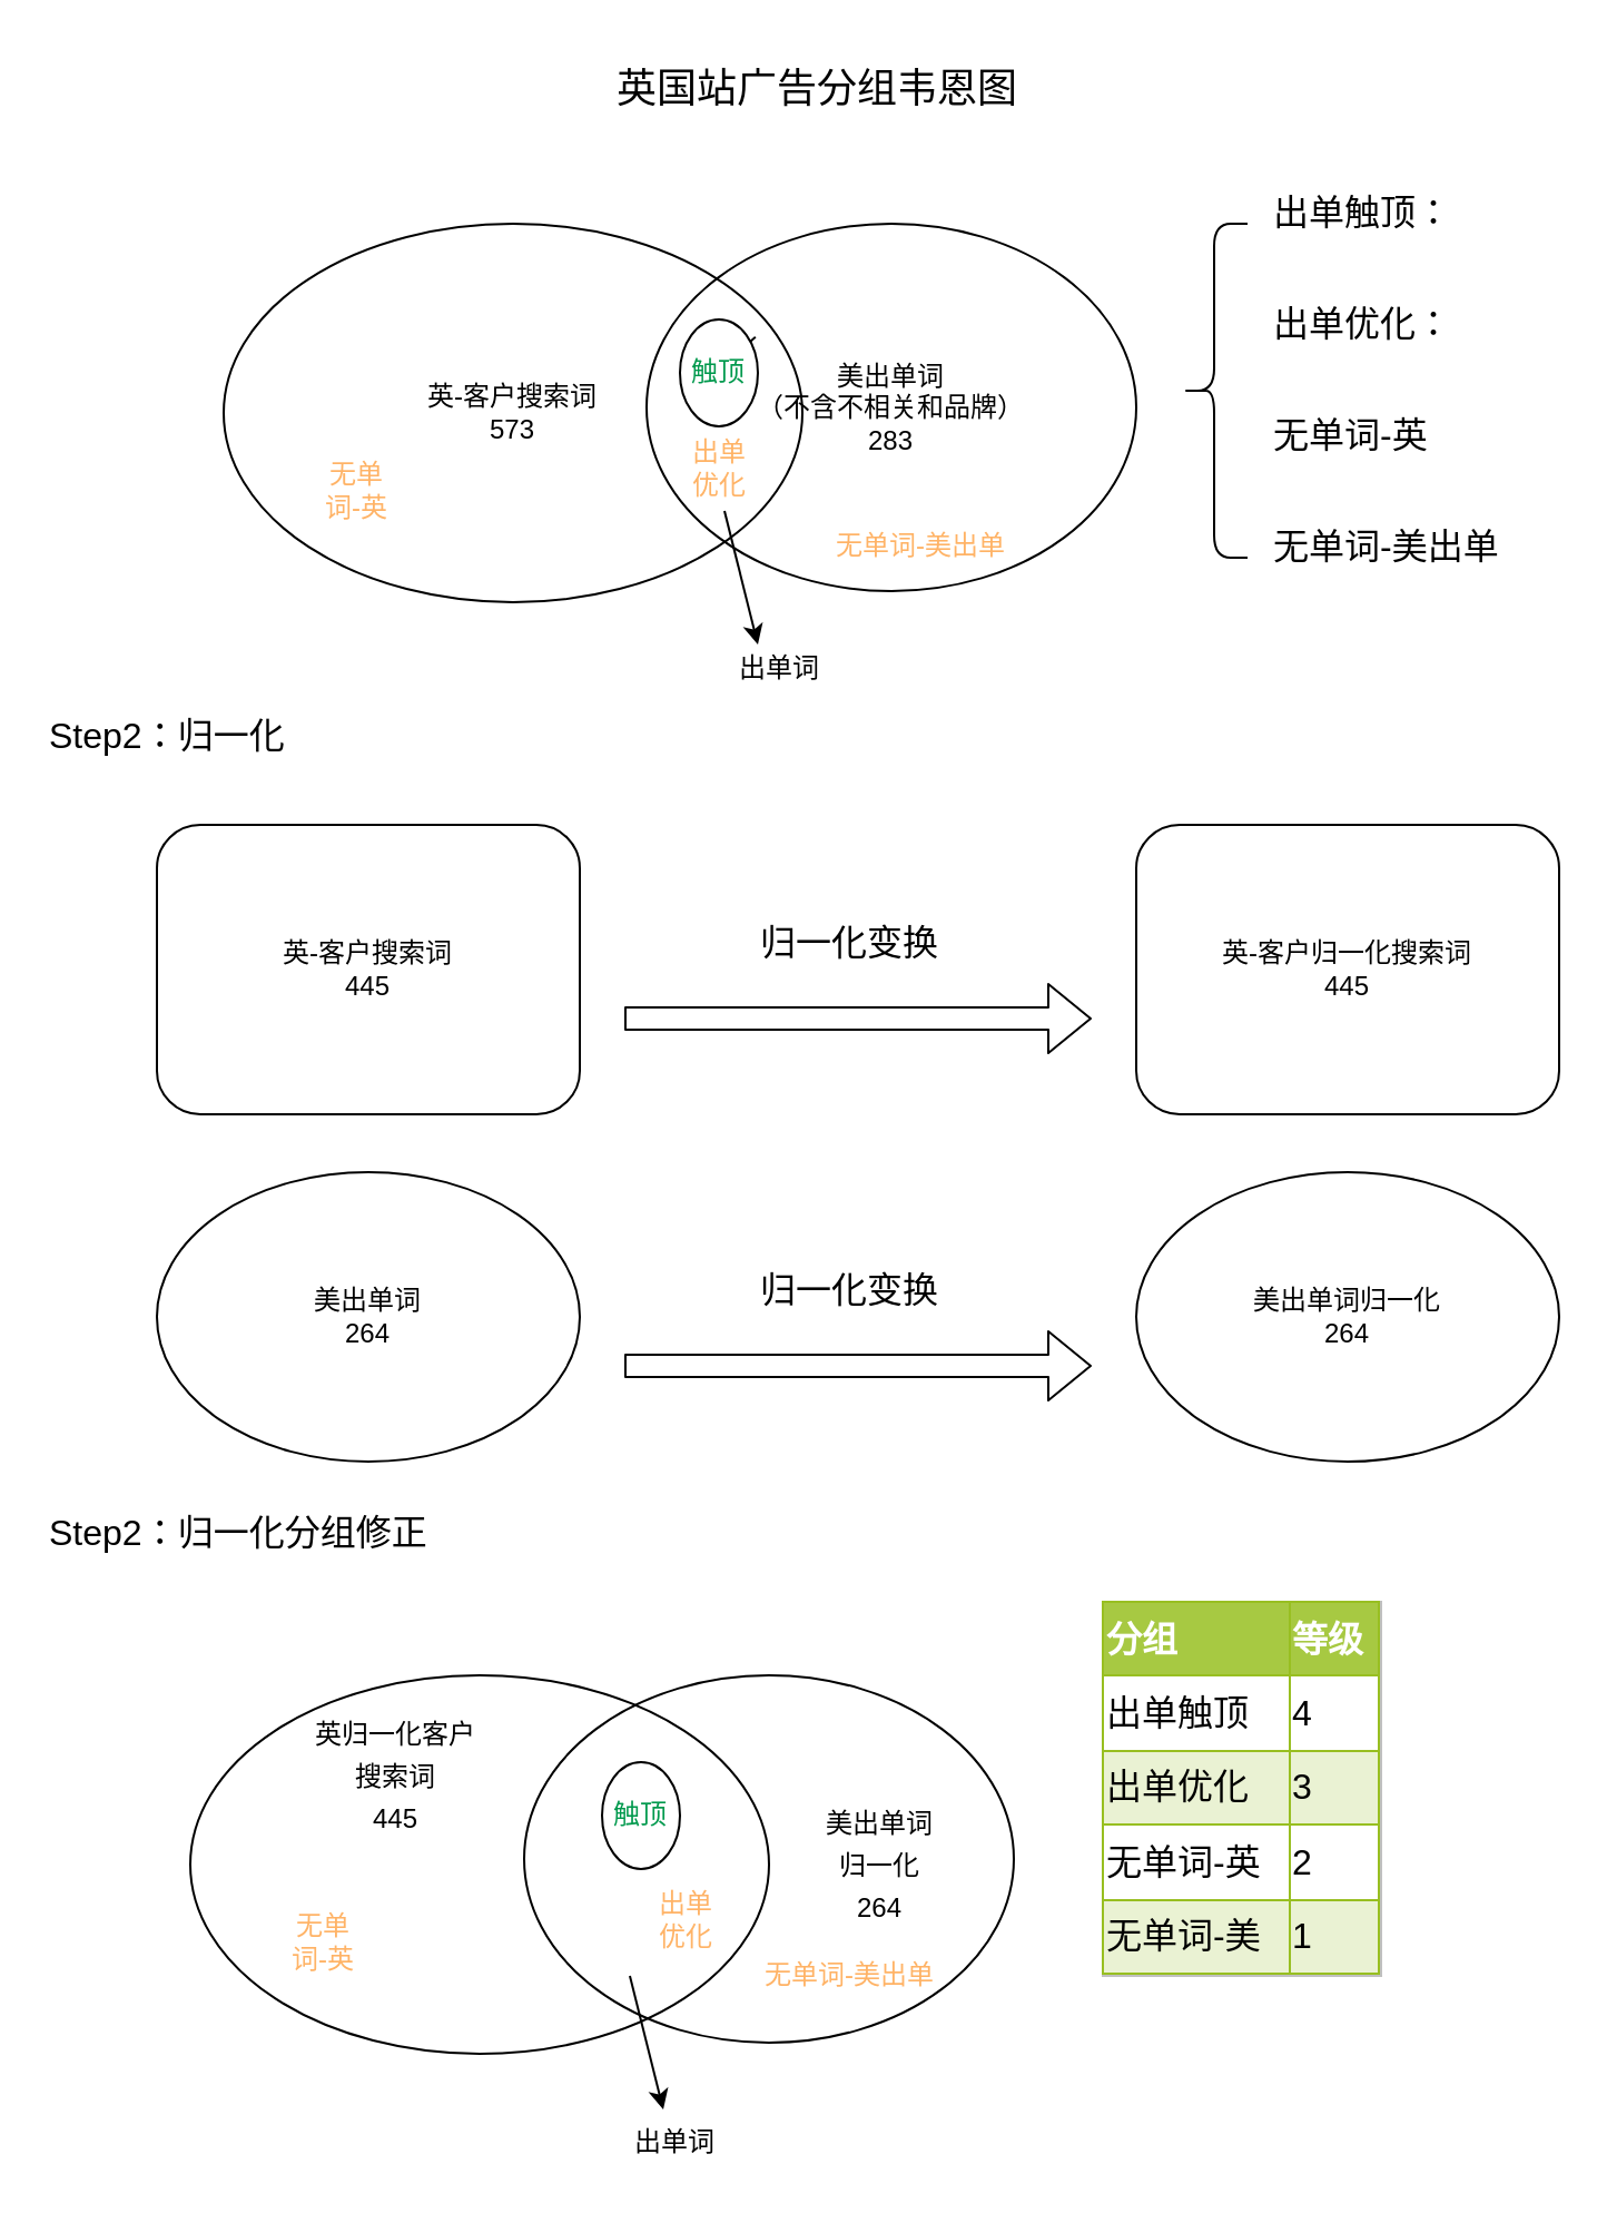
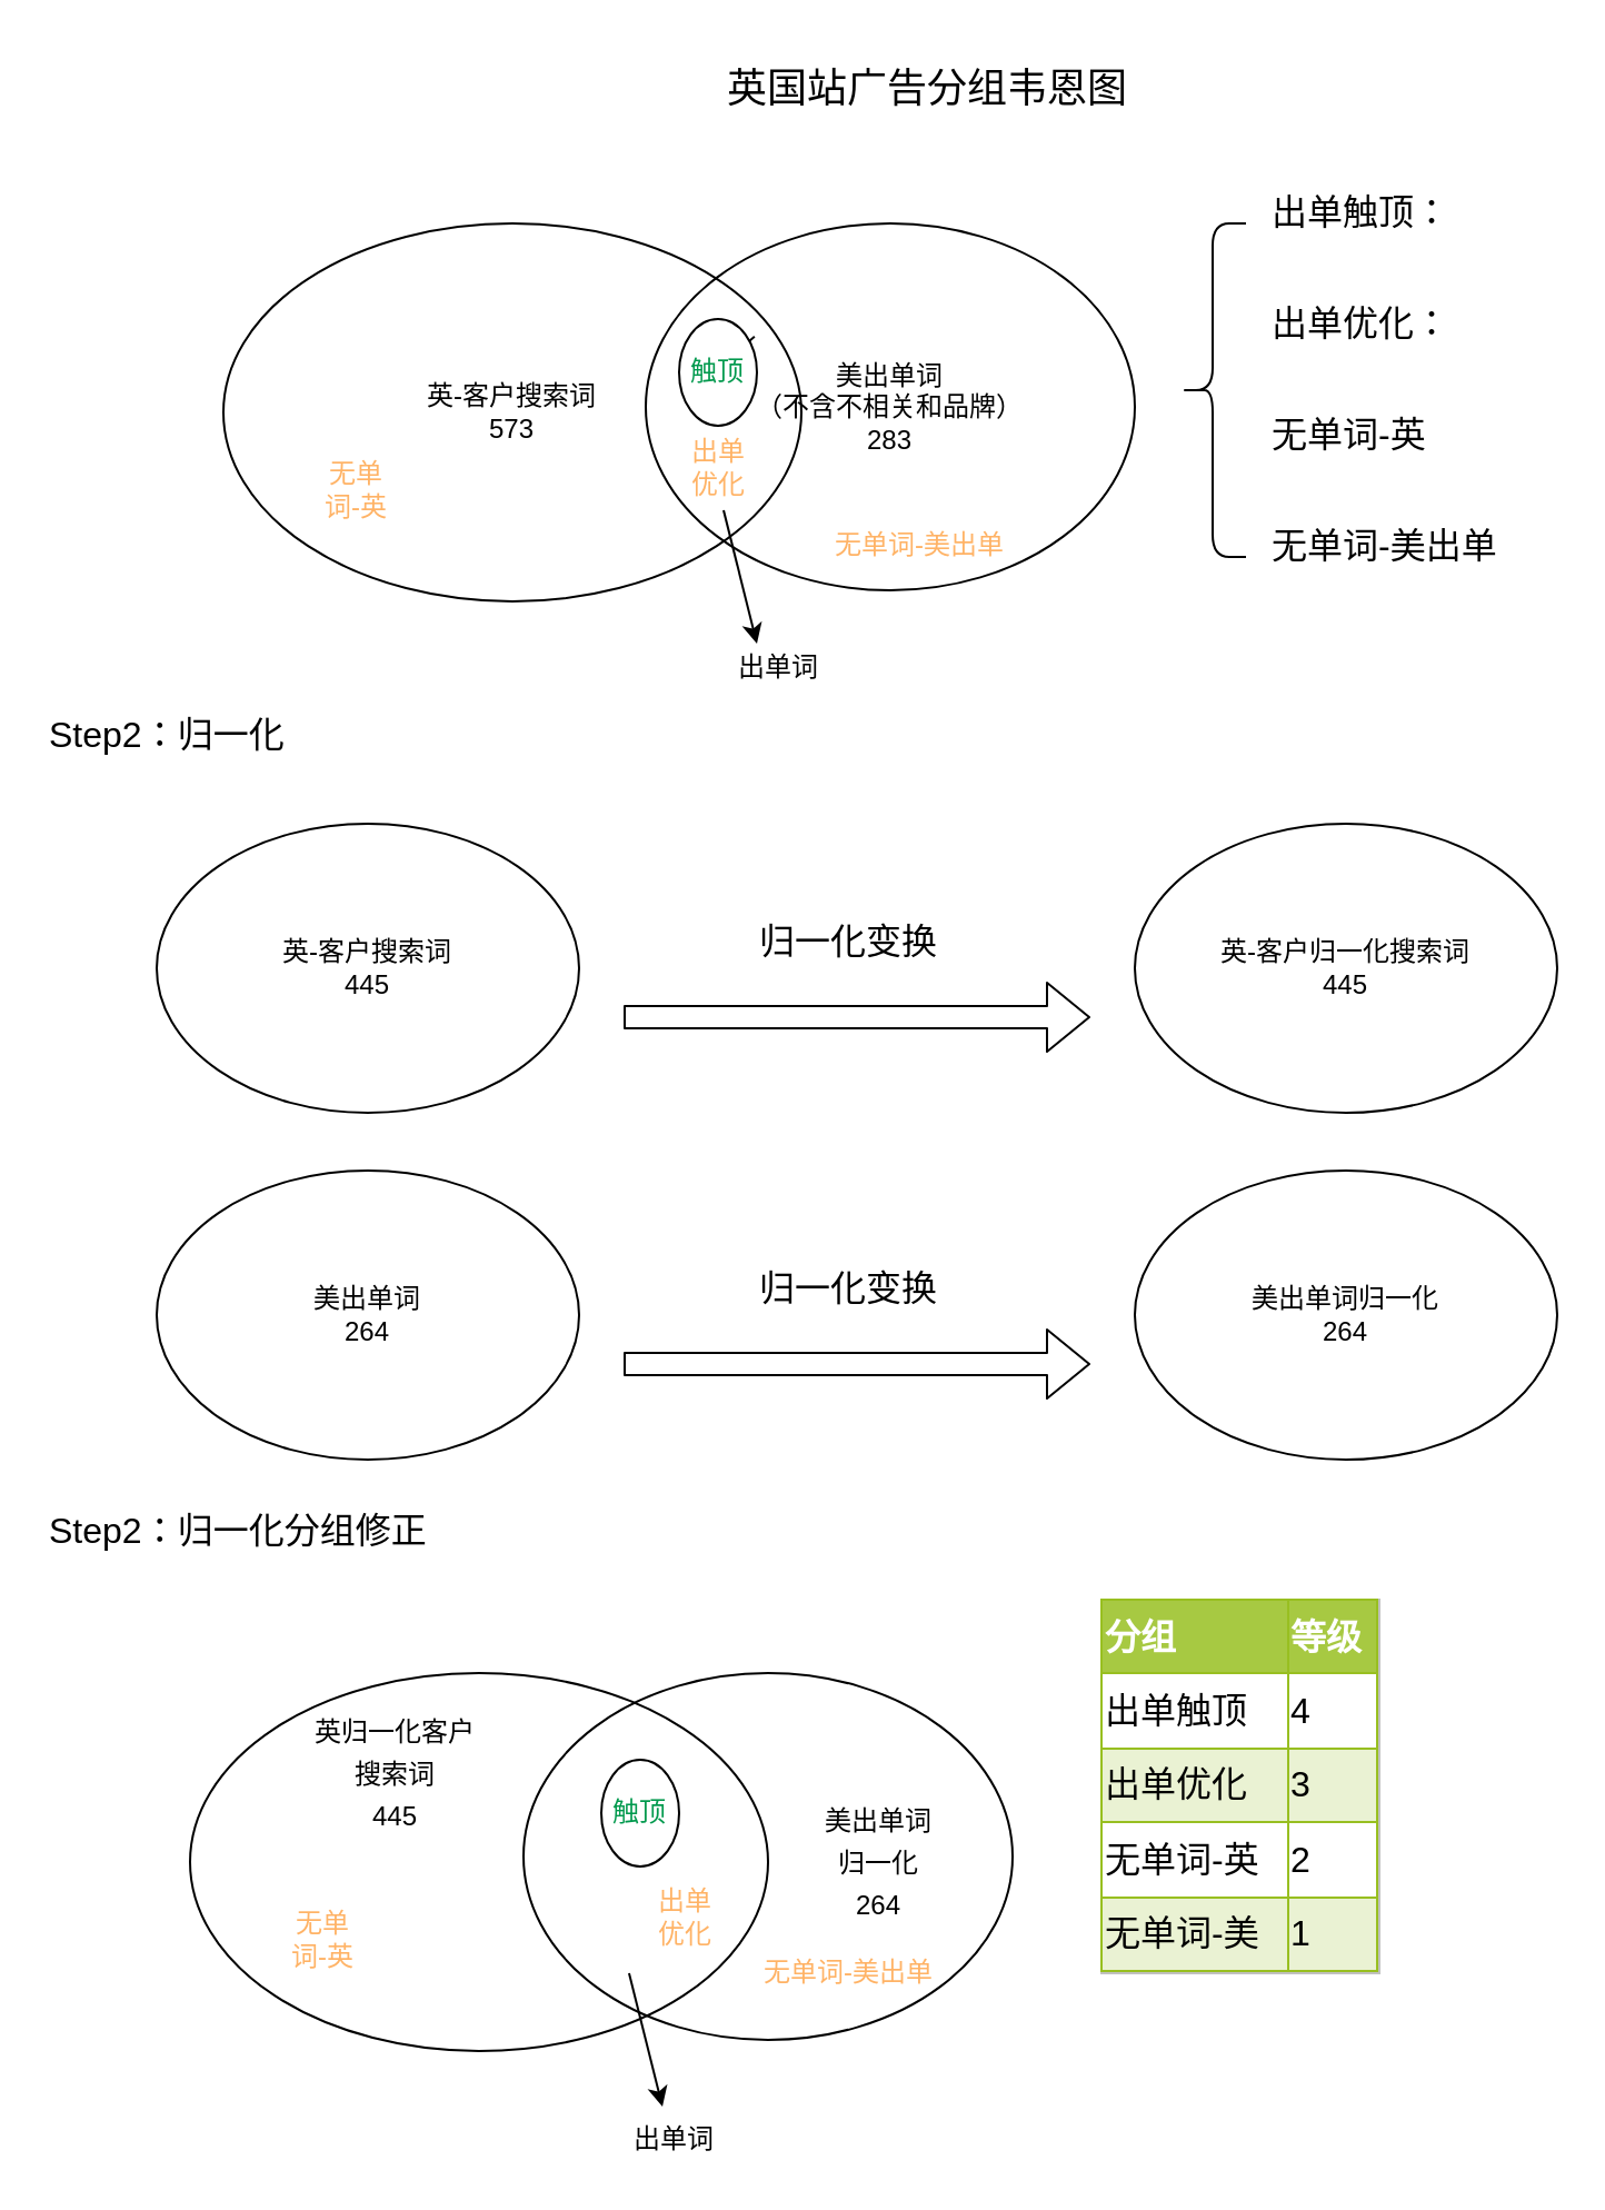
  <mxCell id="0" />
  <mxCell id="1" parent="0" />
  <mxCell id="2" value="英-客户搜索词&lt;br&gt;573&lt;br&gt;" style="ellipse;whiteSpace=wrap;html=1;" parent="1" vertex="1"><mxGeometry x="100" y="100" width="260" height="170" as="geometry" /></mxCell>
  <mxCell id="3" value="&lt;div style=&quot;text-align: center&quot;&gt;&lt;span&gt;美出单词&lt;/span&gt;&lt;/div&gt;&lt;div style=&quot;text-align: center&quot;&gt;&lt;span&gt;（不含不相关和品牌）&lt;/span&gt;&lt;/div&gt;&lt;div style=&quot;text-align: center&quot;&gt;&lt;span&gt;283&lt;/span&gt;&lt;/div&gt;" style="ellipse;whiteSpace=wrap;html=1;fillColor=none;" parent="1" vertex="1"><mxGeometry x="290" y="100" width="220" height="165" as="geometry" /></mxCell>
  <mxCell id="4" value="出单优化" style="text;html=1;strokeColor=none;fillColor=none;align=center;verticalAlign=middle;whiteSpace=wrap;rounded=0;fontColor=#FFB366;" parent="1" vertex="1"><mxGeometry x="307.5" y="196" width="30" height="28" as="geometry" /></mxCell>
  <mxCell id="5" value="&lt;font color=&quot;#ffb366&quot;&gt;无单词-英&lt;/font&gt;" style="text;html=1;strokeColor=none;fillColor=none;align=center;verticalAlign=middle;whiteSpace=wrap;rounded=0;" parent="1" vertex="1"><mxGeometry x="140" y="210" width="40" height="20" as="geometry" /></mxCell>
  <mxCell id="6" value="" style="endArrow=none;dashed=1;html=1;" parent="1" source="8" edge="1"><mxGeometry width="50" height="50" relative="1" as="geometry"><mxPoint x="300" y="192.5" as="sourcePoint" /><mxPoint x="340" y="150" as="targetPoint" /></mxGeometry></mxCell>
  <mxCell id="7" value="&lt;span&gt;&lt;font color=&quot;#ffb366&quot;&gt;无单词-美出单&lt;/font&gt;&lt;/span&gt;" style="text;html=1;strokeColor=none;fillColor=none;align=center;verticalAlign=middle;whiteSpace=wrap;rounded=0;" parent="1" vertex="1"><mxGeometry x="370" y="240" width="87" height="10" as="geometry" /></mxCell>
  <mxCell id="8" value="&lt;font color=&quot;#00994d&quot;&gt;触顶&lt;/font&gt;" style="ellipse;whiteSpace=wrap;html=1;fillColor=none;fontColor=#FFB366;" parent="1" vertex="1"><mxGeometry x="305" y="143" width="35" height="48" as="geometry" /></mxCell>
- <mxCell id="9" value="&lt;font style=&quot;font-size: 18px&quot; color=&quot;#000000&quot;&gt;英国站广告分组韦恩图&lt;/font&gt;" style="text;html=1;strokeColor=none;fillColor=none;align=left;verticalAlign=middle;whiteSpace=wrap;rounded=0;fontColor=#FFB366;" parent="1" vertex="1"><mxGeometry x="275" y="20" width="200" height="40" as="geometry" /></mxCell>
+ <mxCell id="9" value="&lt;font style=&quot;font-size: 18px&quot; color=&quot;#000000&quot;&gt;英国站广告分组韦恩图&lt;/font&gt;" style="text;html=1;strokeColor=none;fillColor=none;align=left;verticalAlign=middle;whiteSpace=wrap;rounded=0;fontColor=#FFB366;" parent="1" vertex="1"><mxGeometry x="325" width="200" height="40" as="geometry" y="20" /></mxCell>
  <mxCell id="10" value="" style="endArrow=classic;html=1;fontColor=#FFB366;" parent="1" edge="1"><mxGeometry width="50" height="50" relative="1" as="geometry"><mxPoint x="325" y="229" as="sourcePoint" /><mxPoint x="340" y="289" as="targetPoint" /></mxGeometry></mxCell>
  <mxCell id="11" value="&lt;font color=&quot;#000000&quot;&gt;出单词&lt;/font&gt;" style="text;html=1;strokeColor=none;fillColor=none;align=center;verticalAlign=middle;whiteSpace=wrap;rounded=0;fontColor=#FFB366;" parent="1" vertex="1"><mxGeometry x="330" y="290" width="40" height="20" as="geometry" /></mxCell>
  <mxCell id="12" value="&lt;div style=&quot;text-align: left&quot;&gt;&lt;span style=&quot;color: rgb(0 , 0 , 0)&quot;&gt;&lt;font style=&quot;font-size: 16px&quot;&gt;Step2：归一化&lt;/font&gt;&lt;/span&gt;&lt;/div&gt;" style="text;html=1;strokeColor=none;fillColor=none;align=left;verticalAlign=middle;whiteSpace=wrap;rounded=0;fontColor=#FFB366;" parent="1" vertex="1"><mxGeometry y="320" width="140" height="20" as="geometry" x="20" /></mxCell>
- <mxCell id="13" value="英-客户搜索词&lt;br&gt;445&lt;br&gt;" style="whiteSpace=wrap;html=1;rounded=1;" parent="1" vertex="1"><mxGeometry x="70" y="370" width="190" height="130" as="geometry" /></mxCell>
+ <mxCell id="13" value="英-客户搜索词&lt;br&gt;445&lt;br&gt;" style="ellipse;whiteSpace=wrap;html=1;" parent="1" vertex="1"><mxGeometry x="70" y="370" width="190" height="130" as="geometry" /></mxCell>
  <mxCell id="14" value="" style="shape=flexArrow;endArrow=classic;html=1;fontColor=#FFB366;" parent="1" edge="1"><mxGeometry width="50" height="50" relative="1" as="geometry"><mxPoint x="280" y="457" as="sourcePoint" /><mxPoint x="490" y="457" as="targetPoint" /></mxGeometry></mxCell>
  <mxCell id="15" value="归一化变换" style="text;html=1;strokeColor=none;fillColor=none;align=center;verticalAlign=middle;whiteSpace=wrap;rounded=0;fontColor=#000000;fontSize=16;" parent="1" vertex="1"><mxGeometry x="333" y="413" width="97" height="20" as="geometry" /></mxCell>
- <mxCell id="16" value="英-客户归一化搜索词&lt;br&gt;445&lt;br&gt;" style="whiteSpace=wrap;html=1;rounded=1;" parent="1" vertex="1"><mxGeometry x="510" y="370" width="190" height="130" as="geometry" /></mxCell>
+ <mxCell id="16" value="英-客户归一化搜索词&lt;br&gt;445&lt;br&gt;" style="ellipse;whiteSpace=wrap;html=1;" parent="1" vertex="1"><mxGeometry x="510" y="370" width="190" height="130" as="geometry" /></mxCell>
  <mxCell id="17" value="&lt;div&gt;美出单词&lt;/div&gt;&lt;div&gt;264&lt;/div&gt;" style="ellipse;whiteSpace=wrap;html=1;" parent="1" vertex="1"><mxGeometry x="70" y="526" width="190" height="130" as="geometry" /></mxCell>
  <mxCell id="18" value="" style="shape=flexArrow;endArrow=classic;html=1;fontColor=#FFB366;" parent="1" edge="1"><mxGeometry width="50" height="50" relative="1" as="geometry"><mxPoint x="280" y="613" as="sourcePoint" /><mxPoint x="490" y="613" as="targetPoint" /></mxGeometry></mxCell>
  <mxCell id="19" value="归一化变换" style="text;html=1;strokeColor=none;fillColor=none;align=center;verticalAlign=middle;whiteSpace=wrap;rounded=0;fontColor=#000000;fontSize=16;" parent="1" vertex="1"><mxGeometry x="333" y="569" width="97" height="20" as="geometry" /></mxCell>
  <mxCell id="20" value="&lt;div&gt;美出单词归一化&lt;/div&gt;&lt;div&gt;264&lt;/div&gt;" style="ellipse;whiteSpace=wrap;html=1;" parent="1" vertex="1"><mxGeometry x="510" y="526" width="190" height="130" as="geometry" /></mxCell>
  <mxCell id="21" value="" style="ellipse;whiteSpace=wrap;html=1;" parent="1" vertex="1"><mxGeometry x="85" y="752" width="260" height="170" as="geometry" /></mxCell>
  <mxCell id="22" value="&lt;div style=&quot;text-align: right&quot;&gt;&lt;/div&gt;&lt;span&gt;&lt;br&gt;&lt;/span&gt;" style="ellipse;whiteSpace=wrap;html=1;fillColor=none;" parent="1" vertex="1"><mxGeometry x="235" y="752" width="220" height="165" as="geometry" /></mxCell>
  <mxCell id="23" value="出单优化" style="text;html=1;strokeColor=none;fillColor=none;align=center;verticalAlign=middle;whiteSpace=wrap;rounded=0;fontColor=#FFB366;" parent="1" vertex="1"><mxGeometry x="292.5" y="848" width="30" height="28" as="geometry" /></mxCell>
  <mxCell id="24" value="&lt;font color=&quot;#ffb366&quot;&gt;无单词-英&lt;/font&gt;" style="text;html=1;strokeColor=none;fillColor=none;align=center;verticalAlign=middle;whiteSpace=wrap;rounded=0;" parent="1" vertex="1"><mxGeometry x="125" y="862" width="40" height="20" as="geometry" /></mxCell>
  <mxCell id="25" value="&lt;span&gt;&lt;font color=&quot;#ffb366&quot;&gt;无单词-美出单&lt;/font&gt;&lt;/span&gt;" style="text;html=1;strokeColor=none;fillColor=none;align=center;verticalAlign=middle;whiteSpace=wrap;rounded=0;" parent="1" vertex="1"><mxGeometry x="337.5" y="882" width="87" height="10" as="geometry" /></mxCell>
  <mxCell id="26" value="&lt;font color=&quot;#00994d&quot;&gt;触顶&lt;/font&gt;" style="ellipse;whiteSpace=wrap;html=1;fillColor=none;fontColor=#FFB366;" parent="1" vertex="1"><mxGeometry x="270" y="791" width="35" height="48" as="geometry" /></mxCell>
  <mxCell id="27" value="" style="endArrow=classic;html=1;fontColor=#FFB366;" parent="1" edge="1"><mxGeometry width="50" height="50" relative="1" as="geometry"><mxPoint x="282.5" y="887" as="sourcePoint" /><mxPoint x="297.5" y="947" as="targetPoint" /></mxGeometry></mxCell>
  <mxCell id="28" value="&lt;font color=&quot;#000000&quot;&gt;出单词&lt;/font&gt;" style="text;html=1;strokeColor=none;fillColor=none;align=center;verticalAlign=middle;whiteSpace=wrap;rounded=0;fontColor=#FFB366;" parent="1" vertex="1"><mxGeometry x="282.5" y="952" width="40" height="20" as="geometry" /></mxCell>
  <mxCell id="29" value="&lt;div style=&quot;font-size: 12px&quot;&gt;&lt;font style=&quot;font-size: 12px&quot;&gt;美出单词&lt;/font&gt;&lt;/div&gt;&lt;font style=&quot;font-size: 12px&quot;&gt;归一化&lt;br&gt;264&lt;/font&gt;" style="text;html=1;strokeColor=none;fillColor=none;align=center;verticalAlign=middle;whiteSpace=wrap;rounded=0;fontSize=16;fontColor=#000000;" parent="1" vertex="1"><mxGeometry x="360" y="815" width="70" height="45" as="geometry" /></mxCell>
  <mxCell id="30" value="&lt;font style=&quot;font-size: 12px&quot;&gt;&lt;span&gt;英归一化客户搜索词&lt;/span&gt;&lt;br&gt;&lt;/font&gt;&lt;span style=&quot;font-size: 12px&quot;&gt;445&lt;/span&gt;" style="text;html=1;strokeColor=none;fillColor=none;align=center;verticalAlign=middle;whiteSpace=wrap;rounded=0;fontSize=16;fontColor=#000000;" parent="1" vertex="1"><mxGeometry x="140" y="778.5" width="75" height="35" as="geometry" /></mxCell>
  <mxCell id="31" value="" style="shape=curlyBracket;whiteSpace=wrap;html=1;rounded=1;fillColor=none;fontSize=16;fontColor=#000000;align=left;" parent="1" vertex="1"><mxGeometry x="530" y="100" width="30" height="150" as="geometry" /></mxCell>
  <mxCell id="32" value="出单优化：" style="text;html=1;strokeColor=none;fillColor=none;align=left;verticalAlign=middle;whiteSpace=wrap;rounded=0;fontSize=16;fontColor=#000000;" parent="1" vertex="1"><mxGeometry x="570" y="130" width="90" height="30" as="geometry" /></mxCell>
  <mxCell id="33" value="&lt;span&gt;无单词-英&lt;/span&gt;" style="text;html=1;strokeColor=none;fillColor=none;align=left;verticalAlign=middle;whiteSpace=wrap;rounded=0;fontSize=16;fontColor=#000000;" parent="1" vertex="1"><mxGeometry x="570" y="180" width="130" height="30" as="geometry" /></mxCell>
  <mxCell id="34" value="&lt;span&gt;无单词-美出单&lt;/span&gt;" style="text;html=1;strokeColor=none;fillColor=none;align=left;verticalAlign=middle;whiteSpace=wrap;rounded=0;fontSize=16;fontColor=#000000;" parent="1" vertex="1"><mxGeometry x="570" y="230" width="130" height="30" as="geometry" /></mxCell>
  <mxCell id="35" value="&lt;div style=&quot;text-align: left&quot;&gt;&lt;span style=&quot;color: rgb(0 , 0 , 0)&quot;&gt;&lt;font style=&quot;font-size: 16px&quot;&gt;Step2：归一化分组修正&lt;/font&gt;&lt;/span&gt;&lt;/div&gt;" style="text;html=1;strokeColor=none;fillColor=none;align=left;verticalAlign=middle;whiteSpace=wrap;rounded=0;fontColor=#FFB366;" parent="1" vertex="1"><mxGeometry y="676" width="191" height="24" as="geometry" x="20" /></mxCell>
  <mxCell id="36" value="出单触顶：" style="text;html=1;strokeColor=none;fillColor=none;align=left;verticalAlign=middle;whiteSpace=wrap;rounded=0;fontSize=16;fontColor=#000000;" parent="1" vertex="1"><mxGeometry x="570" y="80" width="130" height="30" as="geometry" /></mxCell>
  <mxCell id="37" value="&lt;table border=&quot;1&quot; width=&quot;100%&quot; cellpadding=&quot;1&quot; style=&quot;width: 100% ; height: 100% ; border-collapse: collapse&quot;&gt;&lt;tbody&gt;&lt;tr style=&quot;background-color: #a7c942 ; color: #ffffff ; border: 1px solid #98bf21&quot;&gt;&lt;th align=&quot;left&quot;&gt;分组&lt;/th&gt;&lt;th align=&quot;left&quot;&gt;等级&lt;/th&gt;&lt;/tr&gt;&lt;tr style=&quot;border: 1px solid #98bf21&quot;&gt;&lt;td&gt;&lt;span&gt;出单触顶&lt;/span&gt;&lt;/td&gt;&lt;td&gt;4&lt;/td&gt;&lt;/tr&gt;&lt;tr style=&quot;background-color: #eaf2d3 ; border: 1px solid #98bf21&quot;&gt;&lt;td&gt;&lt;span&gt;出单优化&lt;/span&gt;&lt;/td&gt;&lt;td&gt;3&lt;/td&gt;&lt;/tr&gt;&lt;tr style=&quot;border: 1px solid #98bf21&quot;&gt;&lt;td&gt;&lt;span&gt;无单词-英&lt;/span&gt;&lt;/td&gt;&lt;td&gt;2&lt;/td&gt;&lt;/tr&gt;&lt;tr style=&quot;background-color: #eaf2d3 ; border: 1px solid #98bf21&quot;&gt;&lt;td&gt;&lt;span&gt;无单词-美&lt;/span&gt;&lt;br&gt;&lt;/td&gt;&lt;td&gt;1&lt;/td&gt;&lt;/tr&gt;&lt;/tbody&gt;&lt;/table&gt;" style="text;html=1;strokeColor=#c0c0c0;fillColor=#ffffff;overflow=fill;rounded=0;fontSize=16;fontColor=#000000;align=left;" parent="1" vertex="1"><mxGeometry x="495" y="719" width="125" height="168" as="geometry" /></mxCell>
